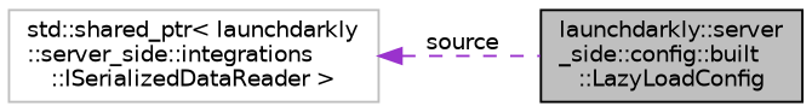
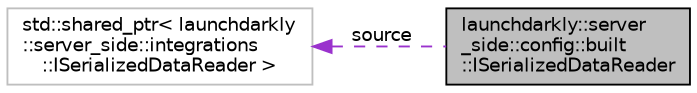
  digraph {
    rankdir=LR
    node [fontname=Helvetica fontsize=10 shape=record style=filled]
-   n1 [color=black fillcolor=grey75 fontcolor=black height=0.2 label="launchdarkly::server\l_side::config::built\l::LazyLoadConfig" width=0.4]
+   n1 [color=black fillcolor=grey75 fontcolor=black height=0.2 label="launchdarkly::server\l_side::config::built\l::ISerializedDataReader" width=0.4]
    n2 [color=grey75 fillcolor=white height=0.2 label="std::shared_ptr\< launchdarkly\l::server_side::integrations\l::ISerializedDataReader \>" width=0.4]
    n2 -> n1 [color=darkorchid3 dir=back fontname=Helvetica fontsize=10 label=" source" labelfontname=Helvetica labelfontsize=10 style=dashed]
  }
